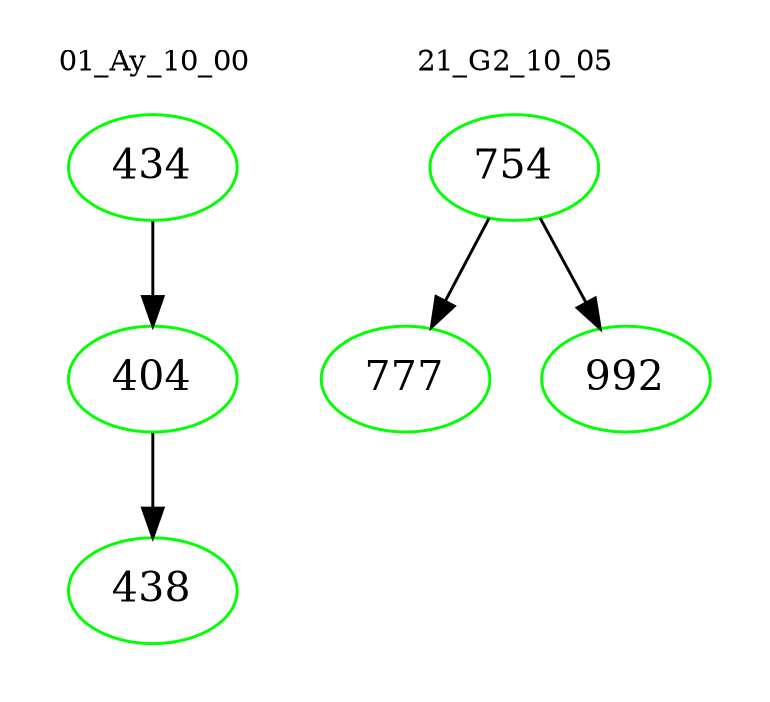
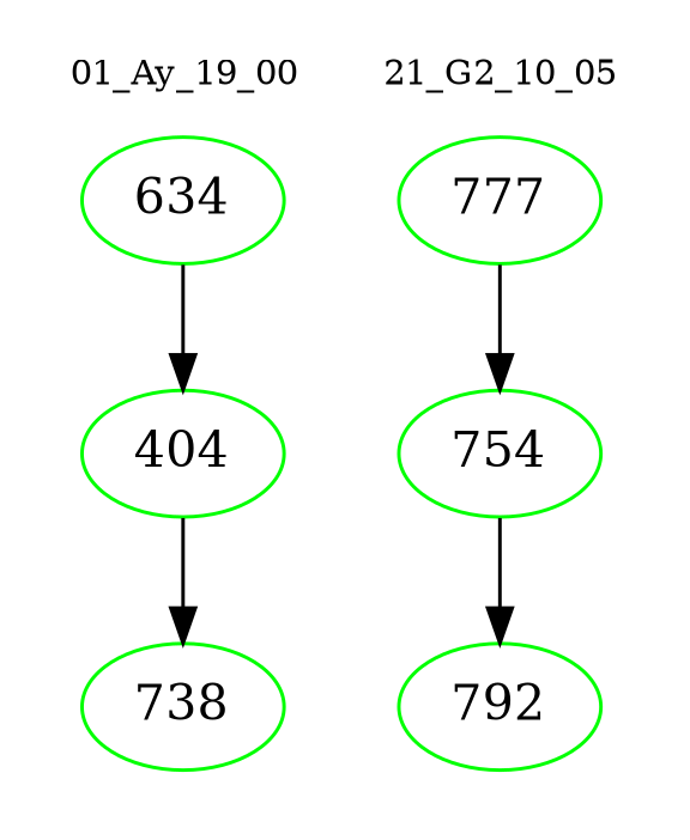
  digraph {
    fontname="DejaVu Serif"
    node [color=green fontname="DejaVu Serif"]
    edge [color=black fontname="DejaVu Serif"]
    n1 [label=404]
-   n2 [label=438]
-   n3 [label=434]
+   n2 [label=738]
+   n3 [label=634]
    n4 [label=754]
    n5 [label=777]
-   n6 [label=992]
+   n6 [label=792]
    subgraph cluster_1 {
      color=white
      fontsize=10
-     label="01_Ay_10_00"
+     label="01_Ay_19_00"
      n1
      n2
      n3
    }
    subgraph cluster_2 {
      color=white
      fontsize=10
      label="21_G2_10_05"
      n4
      n5
      n6
    }
    n1 -> n2
    n3 -> n1
-   n4 -> n5
+   n5 -> n4
    n4 -> n6
  }
